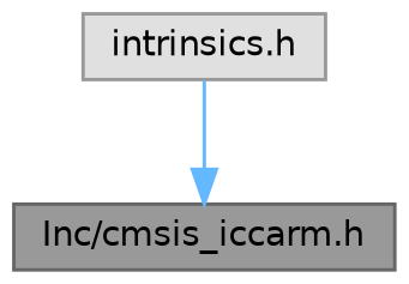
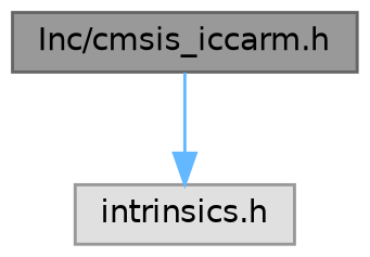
  digraph {
    node [fontname=Helvetica fontsize=10 shape=box style=filled]
    n1 [color=gray40 fillcolor=grey60 fontcolor=black height=0.2 label="Inc/cmsis_iccarm.h" width=0.4]
    n2 [color=grey60 fillcolor="#E0E0E0" height=0.2 label="intrinsics.h" width=0.4]
-   n2 -> n1 [color=steelblue1 fontname=Helvetica fontsize=10 labelfontname=Helvetica labelfontsize=10 style=solid]
+   n1 -> n2 [color=steelblue1 fontname=Helvetica fontsize=10 labelfontname=Helvetica labelfontsize=10 style=solid]
  }
